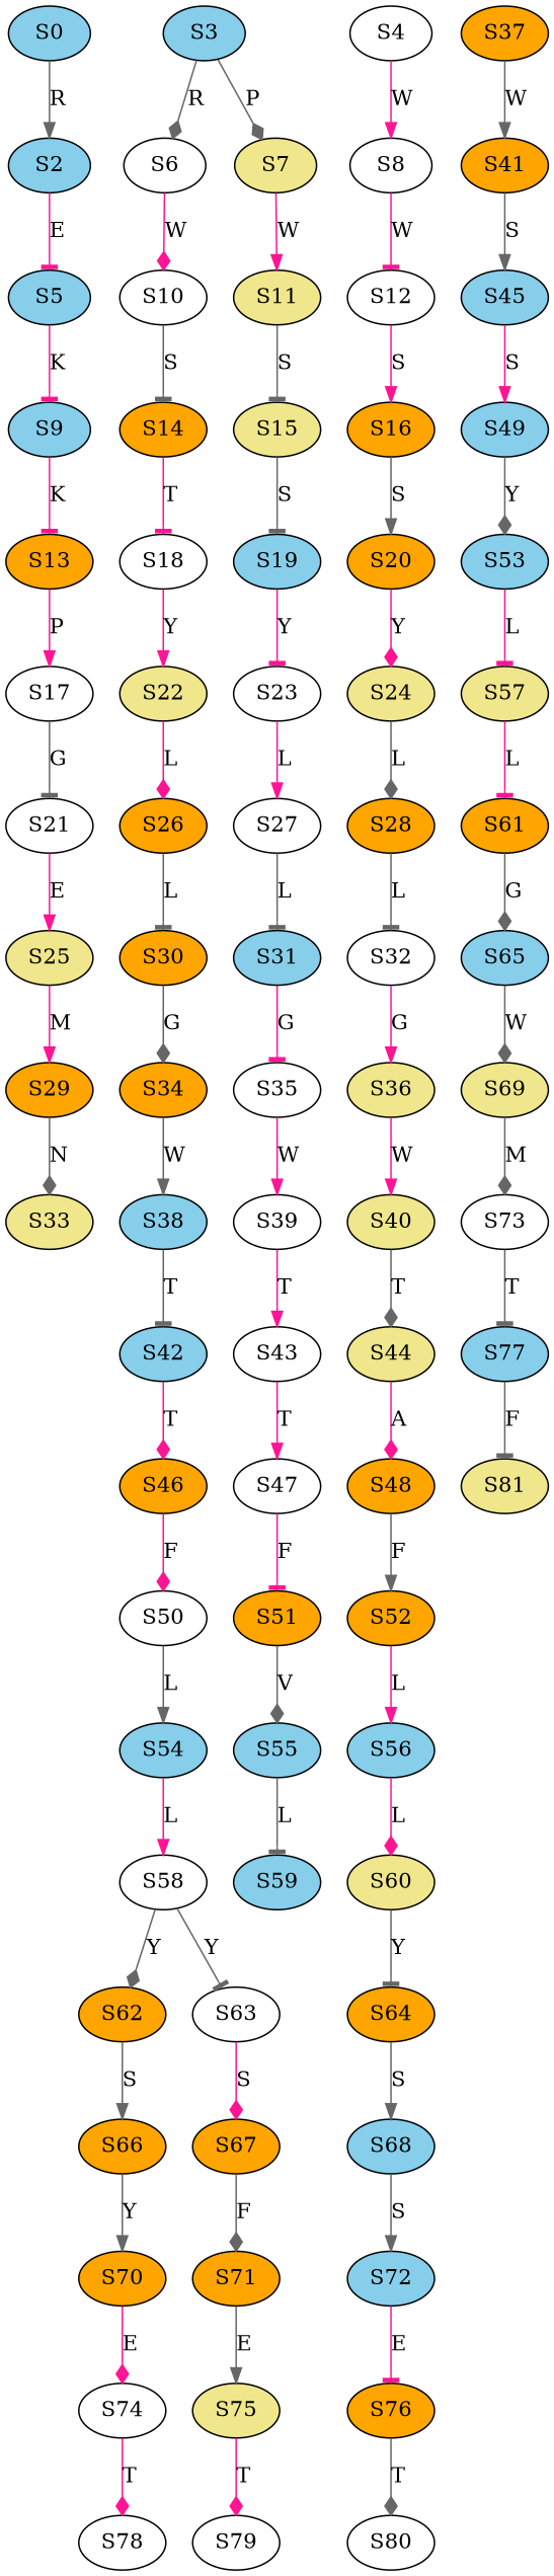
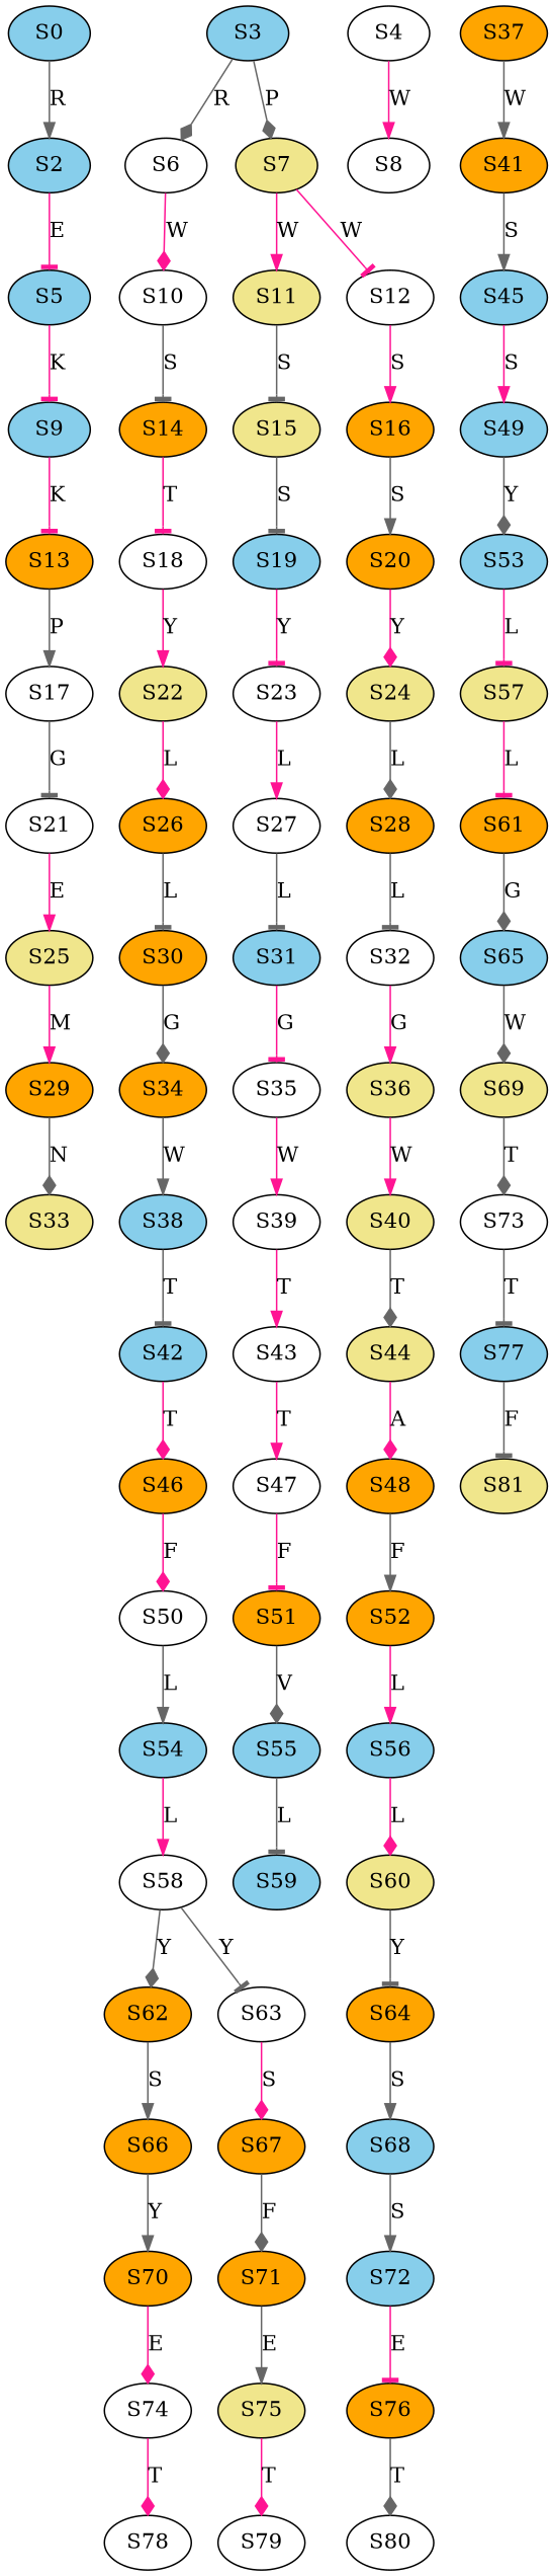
  strict digraph {
    node [fillcolor=white style=filled]
    edge [arrowhead=normal color=gray40]
    S0 [fillcolor=skyblue]
    S2 [fillcolor=skyblue]
    S5 [fillcolor=skyblue]
    S3 [fillcolor=skyblue]
    S6
    S7 [fillcolor=khaki]
    S4
    S8
    S9 [fillcolor=skyblue]
    S10
    S11 [fillcolor=khaki]
    S12
    S13 [fillcolor=orange]
    S14 [fillcolor=orange]
    S15 [fillcolor=khaki]
    S16 [fillcolor=orange]
    S17
    S18
    S19 [fillcolor=skyblue]
    S20 [fillcolor=orange]
    S21
    S22 [fillcolor=khaki]
    S23
    S24 [fillcolor=khaki]
    S25 [fillcolor=khaki]
    S26 [fillcolor=orange]
    S27
    S28 [fillcolor=orange]
    S29 [fillcolor=orange]
    S30 [fillcolor=orange]
    S31 [fillcolor=skyblue]
    S32
    S33 [fillcolor=khaki]
    S34 [fillcolor=orange]
    S35
    S36 [fillcolor=khaki]
    S38 [fillcolor=skyblue]
    S39
    S40 [fillcolor=khaki]
    S37 [fillcolor=orange]
    S41 [fillcolor=orange]
    S42 [fillcolor=skyblue]
    S43
    S44 [fillcolor=khaki]
    S45 [fillcolor=skyblue]
    S46 [fillcolor=orange]
    S47
    S48 [fillcolor=orange]
    S49 [fillcolor=skyblue]
    S50
    S51 [fillcolor=orange]
    S52 [fillcolor=orange]
    S53 [fillcolor=skyblue]
    S54 [fillcolor=skyblue]
    S55 [fillcolor=skyblue]
    S56 [fillcolor=skyblue]
    S57 [fillcolor=khaki]
    S58
    S59 [fillcolor=skyblue]
    S60 [fillcolor=khaki]
    S61 [fillcolor=orange]
    S62 [fillcolor=orange]
    S63
    S64 [fillcolor=orange]
    S65 [fillcolor=skyblue]
    S66 [fillcolor=orange]
    S67 [fillcolor=orange]
    S68 [fillcolor=skyblue]
    S69 [fillcolor=khaki]
    S70 [fillcolor=orange]
    S71 [fillcolor=orange]
    S72 [fillcolor=skyblue]
    S73
    S74
    S75 [fillcolor=khaki]
    S76 [fillcolor=orange]
    S77 [fillcolor=skyblue]
    S78
    S79
    S80
    S81 [fillcolor=khaki]
    S0 -> S2 [label=R]
    S2 -> S5 [arrowhead=tee color=deeppink label=E]
    S5 -> S9 [arrowhead=tee color=deeppink label=K]
    S3 -> S6 [arrowhead=diamond label=R]
    S3 -> S7 [arrowhead=diamond label=P]
    S6 -> S10 [arrowhead=diamond color=deeppink label=W]
    S7 -> S11 [color=deeppink label=W]
    S4 -> S8 [color=deeppink label=W]
-   S8 -> S12 [arrowhead=tee color=deeppink label=W]
+   S7 -> S12 [arrowhead=tee color=deeppink label=W]
    S9 -> S13 [arrowhead=tee color=deeppink label=K]
    S10 -> S14 [arrowhead=tee label=S]
    S11 -> S15 [arrowhead=tee label=S]
    S12 -> S16 [color=deeppink label=S]
-   S13 -> S17 [color=deeppink label=P]
+   S13 -> S17 [label=P]
    S14 -> S18 [arrowhead=tee color=deeppink label=T]
    S15 -> S19 [arrowhead=tee label=S]
    S16 -> S20 [label=S]
    S17 -> S21 [arrowhead=tee label=G]
    S18 -> S22 [color=deeppink label=Y]
    S19 -> S23 [arrowhead=tee color=deeppink label=Y]
    S20 -> S24 [arrowhead=diamond color=deeppink label=Y]
    S21 -> S25 [color=deeppink label=E]
    S22 -> S26 [arrowhead=diamond color=deeppink label=L]
    S23 -> S27 [color=deeppink label=L]
    S24 -> S28 [arrowhead=diamond label=L]
    S25 -> S29 [color=deeppink label=M]
    S26 -> S30 [arrowhead=tee label=L]
    S27 -> S31 [arrowhead=tee label=L]
    S28 -> S32 [arrowhead=tee label=L]
    S29 -> S33 [arrowhead=diamond label=N]
    S30 -> S34 [arrowhead=diamond label=G]
    S31 -> S35 [arrowhead=tee color=deeppink label=G]
    S32 -> S36 [color=deeppink label=G]
    S34 -> S38 [label=W]
    S35 -> S39 [color=deeppink label=W]
    S36 -> S40 [color=deeppink label=W]
    S38 -> S42 [arrowhead=tee label=T]
    S39 -> S43 [color=deeppink label=T]
    S40 -> S44 [arrowhead=diamond label=T]
    S37 -> S41 [label=W]
    S41 -> S45 [label=S]
    S42 -> S46 [arrowhead=diamond color=deeppink label=T]
    S43 -> S47 [color=deeppink label=T]
    S44 -> S48 [arrowhead=diamond color=deeppink label=A]
    S45 -> S49 [color=deeppink label=S]
    S46 -> S50 [arrowhead=diamond color=deeppink label=F]
    S47 -> S51 [arrowhead=tee color=deeppink label=F]
    S48 -> S52 [label=F]
    S49 -> S53 [arrowhead=diamond label=Y]
    S50 -> S54 [label=L]
    S51 -> S55 [arrowhead=diamond label=V]
    S52 -> S56 [color=deeppink label=L]
    S53 -> S57 [arrowhead=tee color=deeppink label=L]
    S54 -> S58 [color=deeppink label=L]
    S55 -> S59 [arrowhead=tee label=L]
    S56 -> S60 [arrowhead=diamond color=deeppink label=L]
    S57 -> S61 [arrowhead=tee color=deeppink label=L]
    S58 -> S62 [arrowhead=diamond label=Y]
    S58 -> S63 [arrowhead=tee label=Y]
    S60 -> S64 [arrowhead=tee label=Y]
    S61 -> S65 [arrowhead=diamond label=G]
    S62 -> S66 [label=S]
    S63 -> S67 [arrowhead=diamond color=deeppink label=S]
    S64 -> S68 [label=S]
    S65 -> S69 [arrowhead=diamond label=W]
    S66 -> S70 [label=Y]
    S67 -> S71 [arrowhead=diamond label=F]
    S68 -> S72 [label=S]
-   S69 -> S73 [arrowhead=diamond label=M]
+   S69 -> S73 [arrowhead=diamond label=T]
    S70 -> S74 [arrowhead=diamond color=deeppink label=E]
    S71 -> S75 [label=E]
    S72 -> S76 [arrowhead=tee color=deeppink label=E]
    S73 -> S77 [arrowhead=tee label=T]
    S74 -> S78 [arrowhead=diamond color=deeppink label=T]
    S75 -> S79 [arrowhead=diamond color=deeppink label=T]
    S76 -> S80 [arrowhead=diamond label=T]
    S77 -> S81 [arrowhead=tee label=F]
  }
